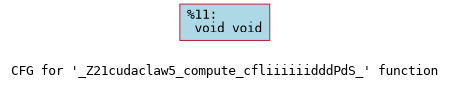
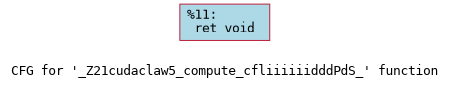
  digraph {
    label="CFG for '_Z21cudaclaw5_compute_cfliiiiiidddPdS_' function"
    fontname="DejaVu Sans Mono"
-   n1 [color="#b70d28ff" fillcolor=lightblue label="{%11:\l  void void\l}" shape=record style=filled fontname="DejaVu Sans Mono"]
+   n1 [color="#b70d28ff" fillcolor=lightblue label="{%11:\l  ret void\l}" shape=record style=filled fontname="DejaVu Sans Mono"]
  }
